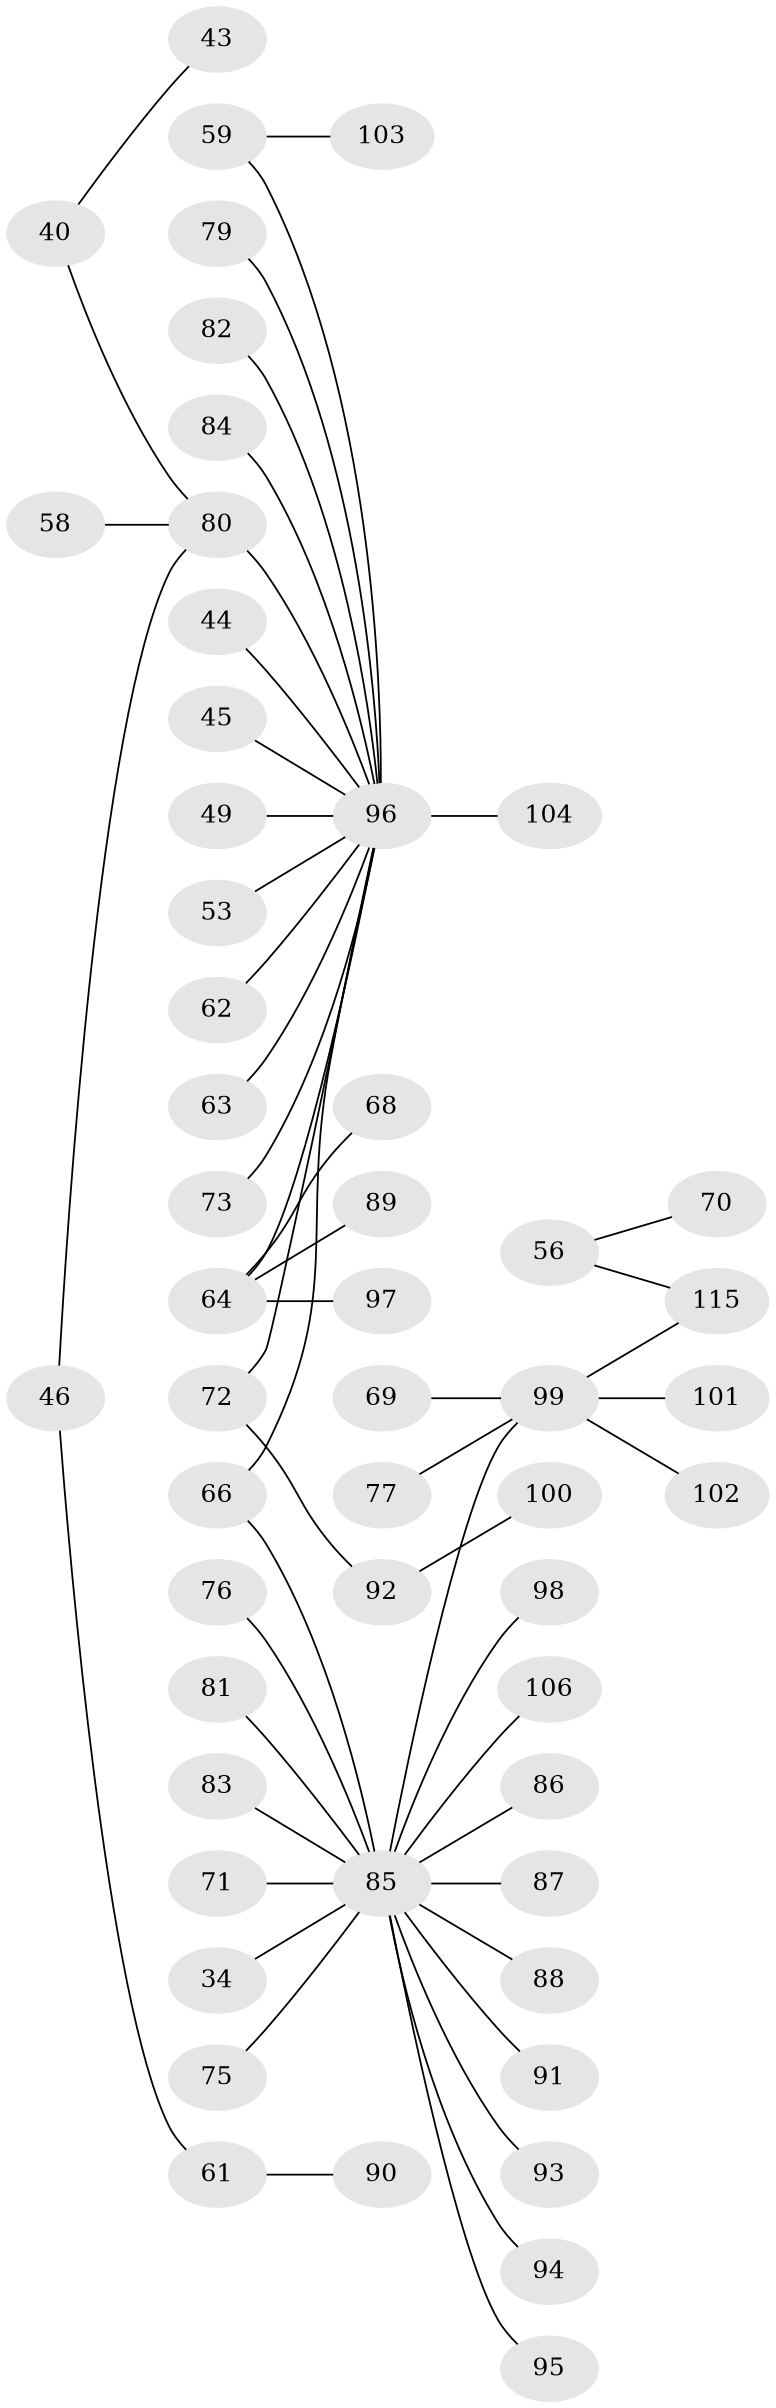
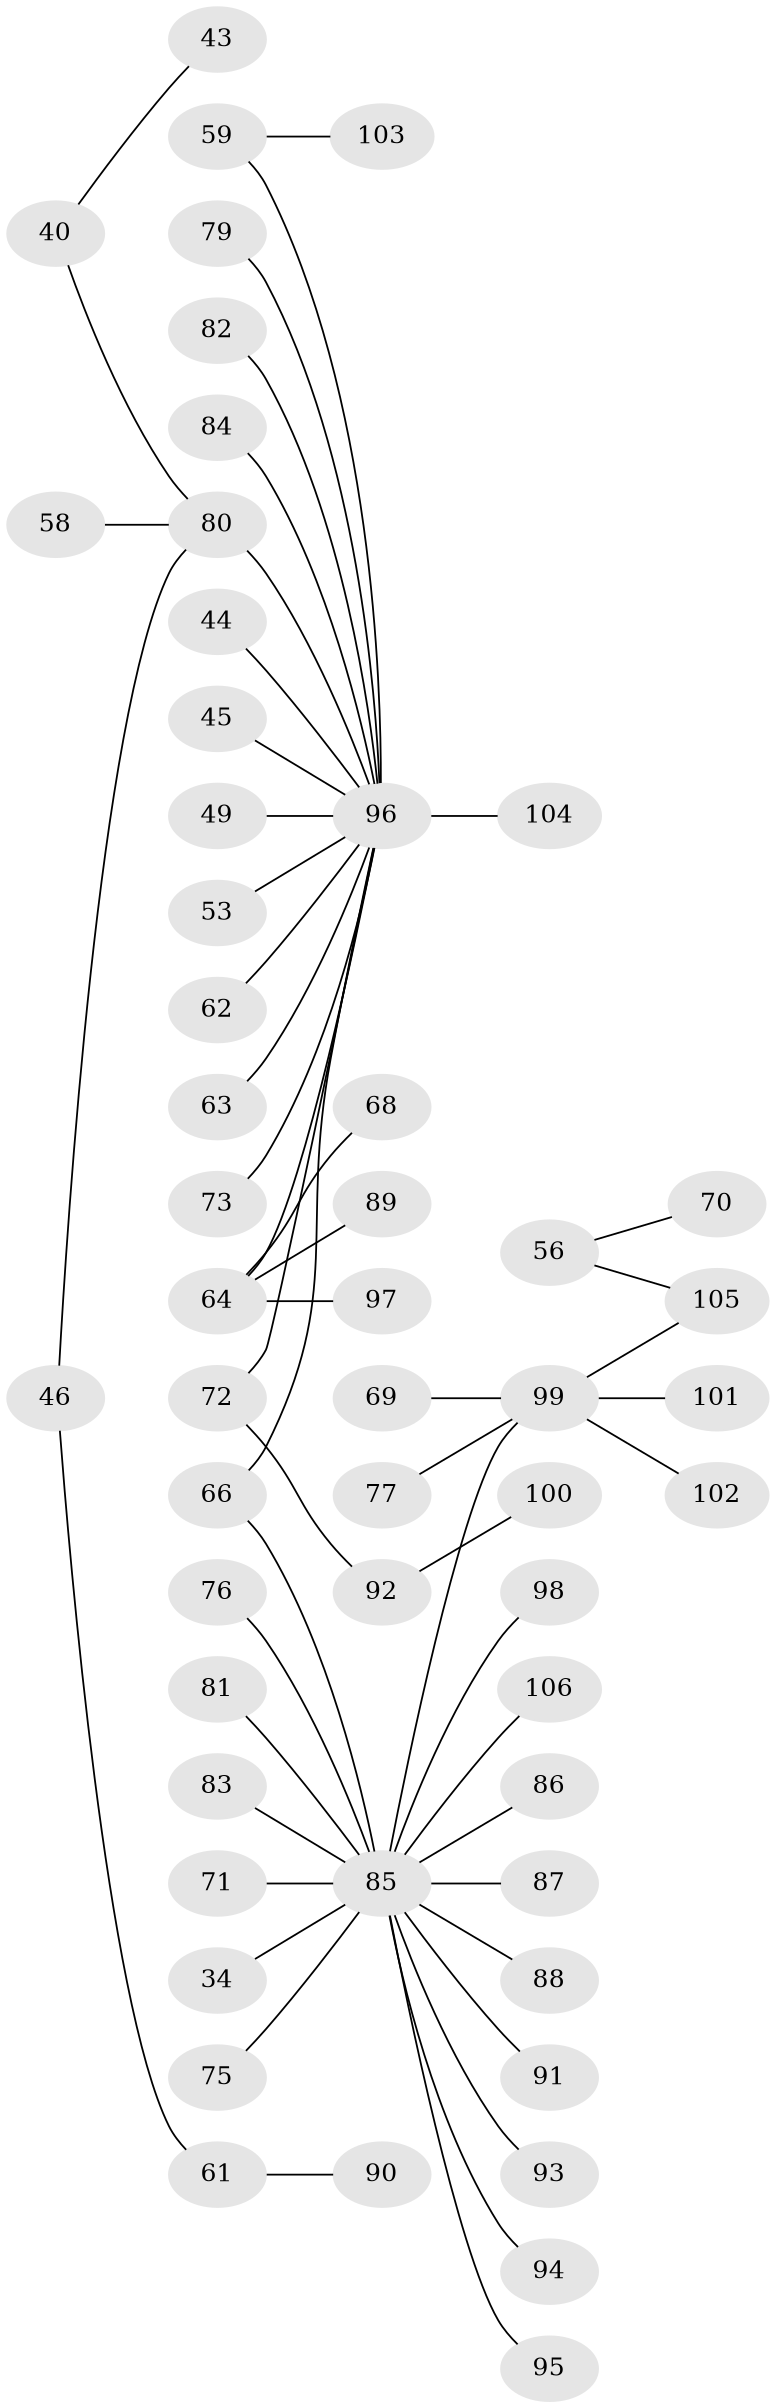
  graph {
    rankdir=LR
    node [color=gray90 style=filled]
    40
    43
    80 [super="+41"]
    96 [super="+39+54"]
    104
    44
    45
    46
    61
    90
    49
    53
    56 [super="+15"]
    70
-   105 [super="+5" label=115]
+   105 [super="+5"]
    58
    59 [super="+16+20"]
    103
    62
    63
    64
    68
    89
    97
    85 [super="+65+2+42+35+24+78+37+48+51+55"]
    99 [super="+29+67"]
    86
    87
    88
    91
    93
    94
    95
    98
    106
    66
    101
    102
    69
    71
    72 [super="+47+60"]
    92
    100
    73
    n45 [label=34]
    75
    76
    77
    79
    81
    82
    83
    84
    40 -- 43
    40 -- 80
    80 -- 96
    96 -- 104
    44 -- 96
    45 -- 96
    46 -- 80
    46 -- 61
    61 -- 90
    49 -- 96
    53 -- 96
    56 -- 70
    56 -- 105
    58 -- 80
    59 -- 96
    59 -- 103
    62 -- 96
    63 -- 96
    64 -- 96
    64 -- 68
    64 -- 89
    64 -- 97
    85 -- 99
    85 -- 86
    85 -- 87
    85 -- 88
    85 -- 91
    85 -- 93
    85 -- 94
    85 -- 95
    85 -- 98
    85 -- 106
    99 -- 105
    99 -- 101
    99 -- 102
    66 -- 96
    66 -- 85
    69 -- 99
    71 -- 85
    72 -- 96
    72 -- 92
    92 -- 100
    73 -- 96
    n45 -- 85
    75 -- 85
    76 -- 85
    77 -- 99
    79 -- 96
    81 -- 85
    82 -- 96
    83 -- 85
    84 -- 96
  }
